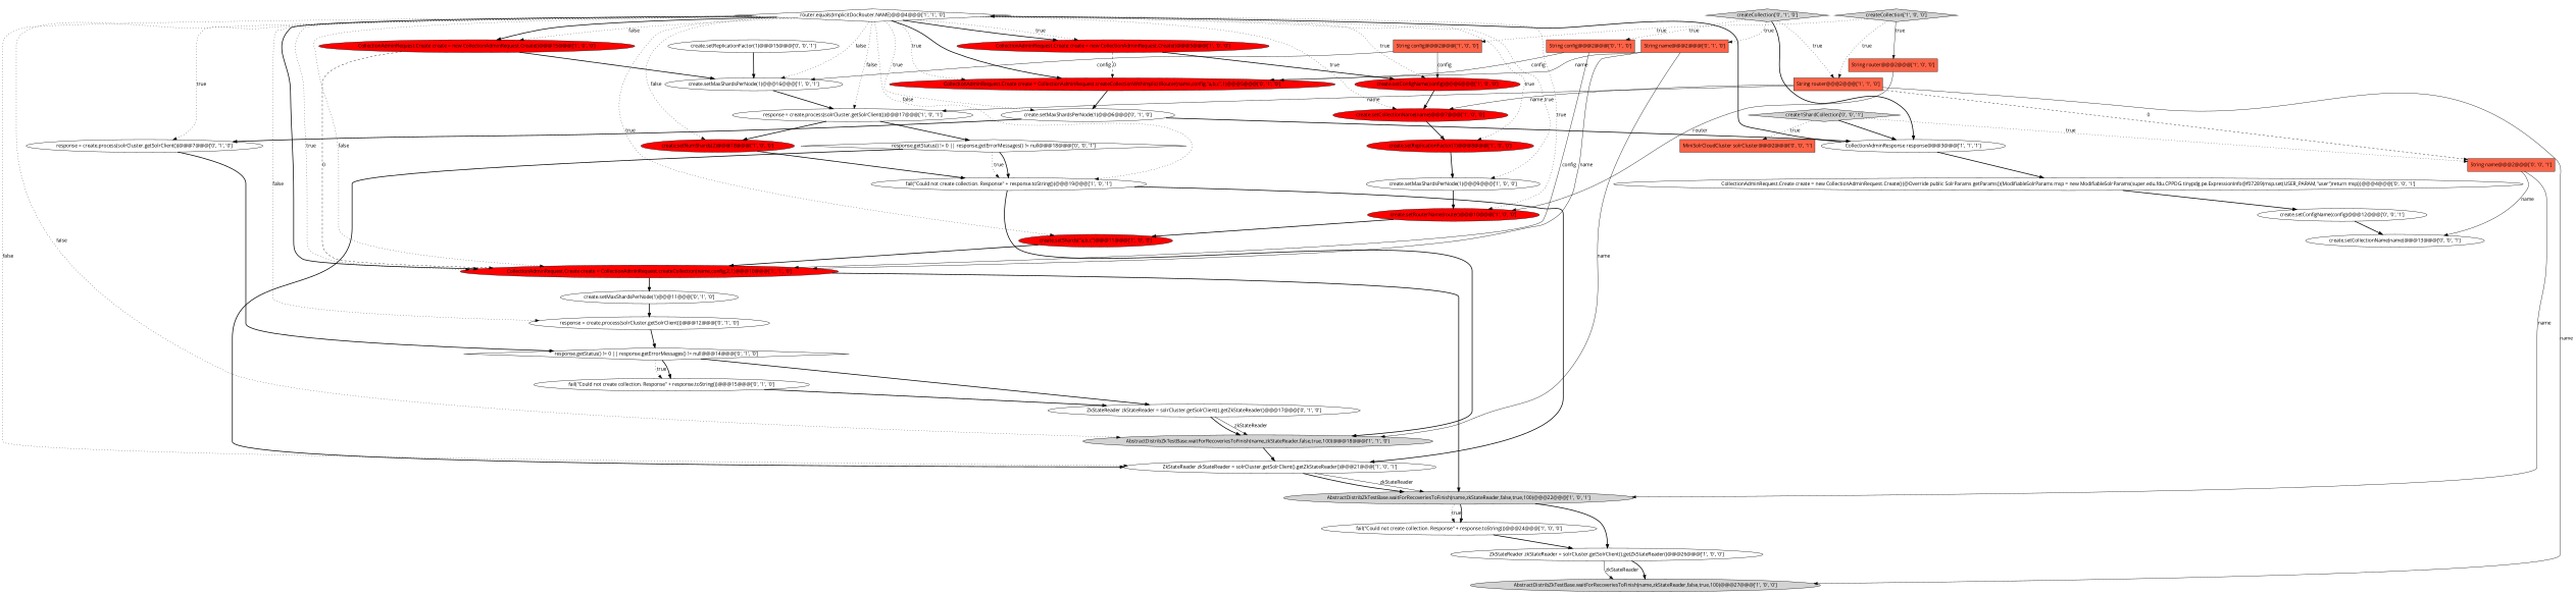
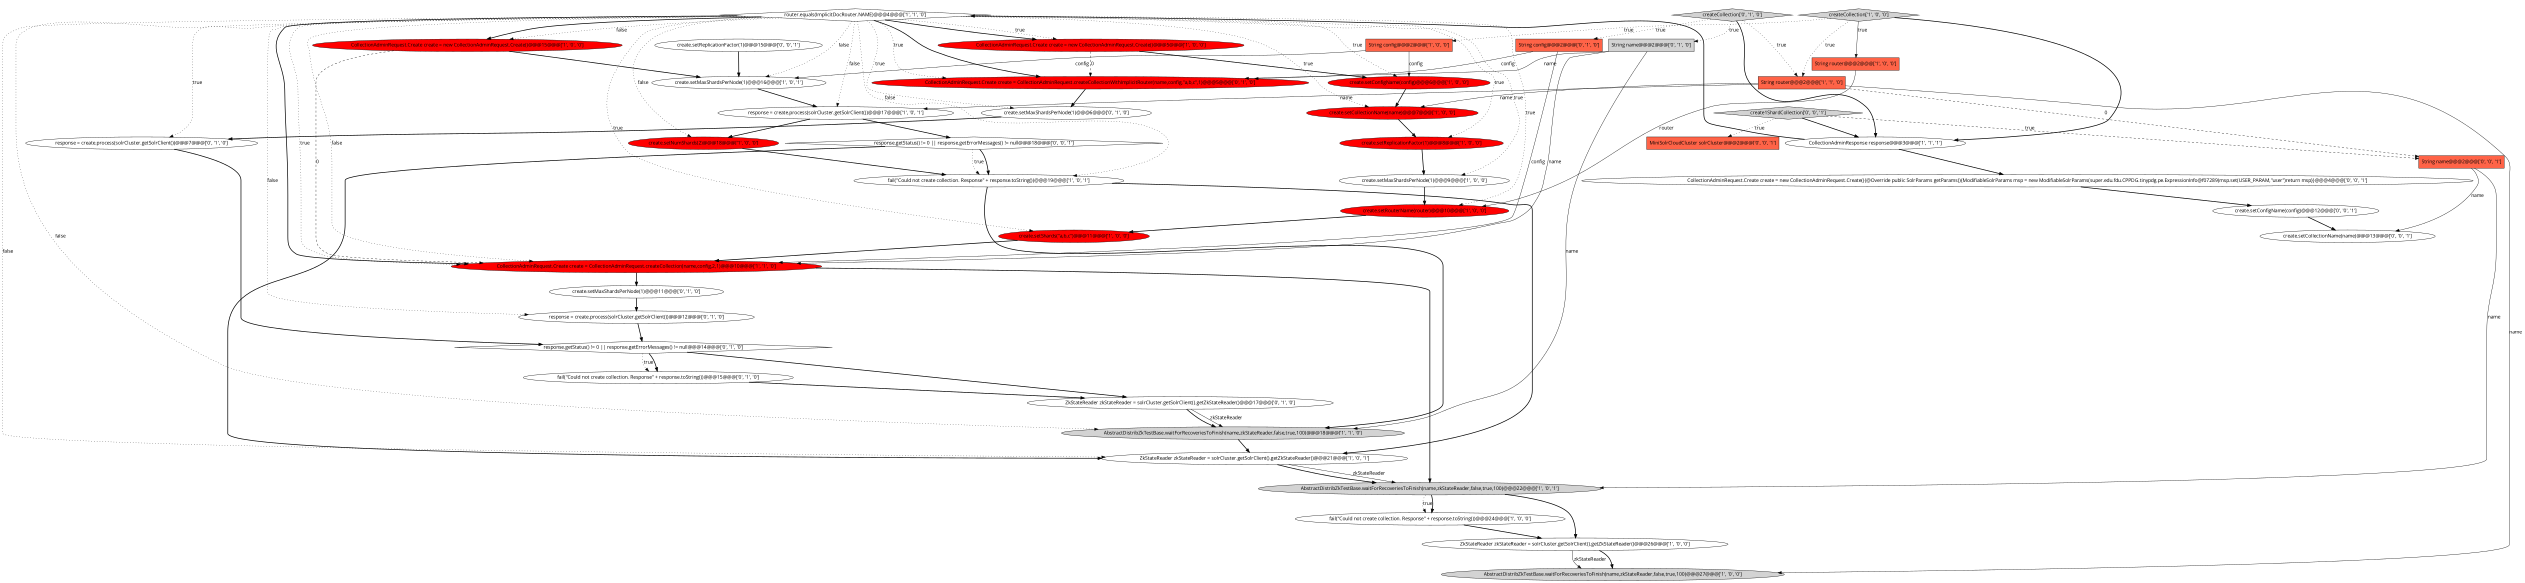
  digraph {
    fontname="Open Sans"
    node [fillcolor=white fontname="Open Sans" shape=ellipse style=filled]
    edge [fontname="Open Sans" style=bold]
    n1 [fillcolor=lightgray label="AbstractDistribZkTestBase.waitForRecoveriesToFinish(name,zkStateReader,false,true,100)@@@22@@@['1', '0', '1']"]
    n2 [label="fail(\"Could not create collection. Response\" + response.toString())@@@24@@@['1', '0', '0']"]
    n3 [label="ZkStateReader zkStateReader = solrCluster.getSolrClient().getZkStateReader()@@@26@@@['1', '0', '0']"]
    n4 [fillcolor=lightgray label="AbstractDistribZkTestBase.waitForRecoveriesToFinish(name,zkStateReader,false,true,100)@@@27@@@['1', '0', '0']"]
    n5 [label="response.getStatus() != 0 || response.getErrorMessages() != null@@@18@@@['0', '0', '1']" shape=diamond]
    n6 [label="fail(\"Could not create collection. Response\" + response.toString())@@@19@@@['1', '0', '1']"]
    n7 [label="ZkStateReader zkStateReader = solrCluster.getSolrClient().getZkStateReader()@@@21@@@['1', '0', '1']"]
    n8 [fillcolor=lightgray label="AbstractDistribZkTestBase.waitForRecoveriesToFinish(name,zkStateReader,false,true,100)@@@18@@@['1', '1', '0']"]
    n9 [fillcolor=tomato label="String config@@@2@@@['1', '0', '0']" shape=box]
    n10 [fillcolor=red label="create.setConfigName(config)@@@6@@@['1', '0', '0']"]
    n11 [label="create.setMaxShardsPerNode(1)@@@16@@@['1', '0', '1']"]
    n12 [fillcolor=red label="create.setCollectionName(name)@@@7@@@['1', '0', '0']"]
    n13 [label="response = create.process(solrCluster.getSolrClient())@@@17@@@['1', '0', '1']"]
    n14 [fillcolor=red label="CollectionAdminRequest.Create create = CollectionAdminRequest.createCollection(name,config,2,1)@@@10@@@['1', '1', '0']"]
    n15 [label="create.setMaxShardsPerNode(1)@@@11@@@['0', '1', '0']"]
    n16 [label="response = create.process(solrCluster.getSolrClient())@@@12@@@['0', '1', '0']"]
    n17 [fillcolor=lightgray label="createCollection['0', '1', '0']" shape=diamond]
    n18 [fillcolor=tomato label="String config@@@2@@@['0', '1', '0']" shape=box]
    n19 [fillcolor=tomato label="String router@@@2@@@['1', '1', '0']" shape=box]
-   n20 [fillcolor=tomato label="String name@@@2@@@['0', '1', '0']" shape=box]
+   n20 [fillcolor=lightgray label="String name@@@2@@@['0', '1', '0']" shape=box]
    n21 [label="CollectionAdminResponse response@@@3@@@['1', '1', '1']"]
    n22 [fillcolor=red label="CollectionAdminRequest.Create create = CollectionAdminRequest.createCollectionWithImplicitRouter(name,config,\"a,b,c\",1)@@@5@@@['0', '1', '0']"]
    n23 [fillcolor=tomato label="String name@@@2@@@['0', '0', '1']" shape=box]
    n24 [label="CollectionAdminRequest.Create create = new CollectionAdminRequest.Create(){@Override public SolrParams getParams(){ModifiableSolrParams msp = new ModifiableSolrParams(super.edu.fdu.CPPDG.tinypdg.pe.ExpressionInfo@f07289)msp.set(USER_PARAM,\"user\")return msp}}@@@4@@@['0', '0', '1']"]
    n25 [label="router.equals(ImplicitDocRouter.NAME)@@@4@@@['1', '1', '0']" shape=diamond]
    n26 [label="create.setMaxShardsPerNode(1)@@@6@@@['0', '1', '0']"]
    n27 [label="create.setConfigName(config)@@@12@@@['0', '0', '1']"]
    n28 [label="create.setCollectionName(name)@@@13@@@['0', '0', '1']"]
    n29 [label="response.getStatus() != 0 || response.getErrorMessages() != null@@@14@@@['0', '1', '0']" shape=diamond]
    n30 [label="ZkStateReader zkStateReader = solrCluster.getSolrClient().getZkStateReader()@@@17@@@['0', '1', '0']"]
    n31 [label="fail(\"Could not create collection. Response\" + response.toString())@@@15@@@['0', '1', '0']"]
    n32 [fillcolor=tomato label="MiniSolrCloudCluster solrCluster@@@2@@@['0', '0', '1']" shape=box]
    n33 [fillcolor=lightgray label="create1ShardCollection['0', '0', '1']" shape=diamond]
    n34 [fillcolor=red label="create.setShards(\"a,b,c\")@@@11@@@['1', '0', '0']"]
    n35 [fillcolor=red label="create.setReplicationFactor(1)@@@8@@@['1', '0', '0']"]
    n36 [fillcolor=red label="create.setNumShards(2)@@@18@@@['1', '0', '0']"]
    n37 [label="create.setMaxShardsPerNode(1)@@@9@@@['1', '0', '0']"]
    n38 [fillcolor=red label="create.setRouterName(router)@@@10@@@['1', '0', '0']"]
    n39 [label="response = create.process(solrCluster.getSolrClient())@@@7@@@['0', '1', '0']"]
    n40 [label="create.setReplicationFactor(1)@@@15@@@['0', '0', '1']"]
    n41 [fillcolor=red label="CollectionAdminRequest.Create create = new CollectionAdminRequest.Create()@@@15@@@['1', '0', '0']"]
    n42 [fillcolor=lightgray label="createCollection['1', '0', '0']" shape=diamond]
    n43 [fillcolor=tomato label="String router@@@2@@@['1', '0', '0']" shape=box]
    n44 [fillcolor=red label="CollectionAdminRequest.Create create = new CollectionAdminRequest.Create()@@@5@@@['1', '0', '0']"]
    n1 -> n2 [label=true style=dotted]
    n1 -> n2
    n1 -> n3
    n2 -> n3
    n3 -> n4
    n3 -> n4 [label=zkStateReader style=solid]
    n5 -> n6 [label=true style=dotted]
    n5 -> n6
    n5 -> n7
    n6 -> n7
    n6 -> n8
    n7 -> n1 [label=zkStateReader style=solid]
    n7 -> n1
    n8 -> n7
    n9 -> n10 [label=config style=solid]
    n9 -> n11 [label=config style=solid]
    n10 -> n12
    n11 -> n13
    n12 -> n35
    n13 -> n5
    n13 -> n36
    n14 -> n1
    n14 -> n15
    n15 -> n16
    n16 -> n29
    n17 -> n18 [label=true style=dotted]
    n17 -> n19 [label=true style=dotted]
    n17 -> n20 [label=true style=dotted]
    n17 -> n21
    n18 -> n14 [label=config style=solid]
    n18 -> n22 [label=config style=solid]
    n19 -> n4 [label=name style=solid]
    n19 -> n12 [label=name style=solid]
    n19 -> n13 [label=name style=solid]
    n19 -> n23 [label=0 style=dashed]
    n20 -> n8 [label=name style=solid]
    n20 -> n14 [label=name style=solid]
    n20 -> n22 [label=name style=solid]
    n21 -> n24
    n21 -> n25
    n22 -> n26
    n23 -> n1 [label=name style=solid]
    n23 -> n28 [label=name style=solid]
    n24 -> n27
    n25 -> n6 [label=false style=dotted]
    n25 -> n7 [label=false style=dotted]
    n25 -> n8 [label=false style=dotted]
    n25 -> n10 [label=true style=dotted]
    n25 -> n11 [label=false style=dotted]
    n25 -> n12 [label=true style=dotted]
    n25 -> n13 [label=false style=dotted]
    n25 -> n14
    n25 -> n14 [label=true style=dotted]
    n25 -> n14 [label=false style=dotted]
    n25 -> n16 [label=false style=dotted]
    n25 -> n22 [label=true style=dotted]
    n25 -> n22
    n25 -> n26 [label=true style=dotted]
    n25 -> n34 [label=true style=dotted]
    n25 -> n35 [label=true style=dotted]
    n25 -> n36 [label=false style=dotted]
    n25 -> n37 [label=true style=dotted]
    n25 -> n38 [label=true style=dotted]
    n25 -> n39 [label=true style=dotted]
    n25 -> n41
    n25 -> n41 [label=false style=dotted]
    n25 -> n44 [label=true style=dotted]
    n25 -> n44
    n26 -> n39
    n27 -> n28
    n29 -> n30
    n29 -> n31 [label=true style=dotted]
    n29 -> n31
    n30 -> n8 [label=zkStateReader style=solid]
    n30 -> n8
    n31 -> n30
    n33 -> n21
-   n33 -> n23 [label=true style=dotted]
+   n33 -> n23 [label=true style=dashed]
    n33 -> n32 [label=true style=dotted]
    n34 -> n14
    n35 -> n37
    n36 -> n6
    n37 -> n38
    n38 -> n34
    n39 -> n29
    n40 -> n11
    n41 -> n11
    n41 -> n14 [label=0 style=dashed]
    n42 -> n9 [label=true style=dotted]
    n42 -> n19 [label=true style=dotted]
-   n26 -> n21
+   n42 -> n21
    n42 -> n43 [label=true style=solid]
    n43 -> n38 [label=router style=solid]
    n44 -> n10
    n44 -> n22 [label=0 style=dashed]
  }
